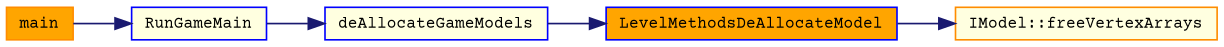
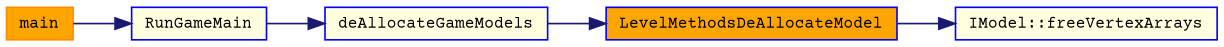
  digraph {
    fontname="Courier Prime"
    rankdir=RL
    node [color=blue fillcolor=lightyellow fontname="Courier Prime" fontsize=10 shape=record style=filled]
    edge [color=midnightblue dir=back fontname="Courier Prime" fontsize=10 labelfontname=Helvetica labelfontsize=10 style=solid]
-   n1 [color=darkorange fontcolor=black height=0.2 label="IModel::freeVertexArrays" width=0.4]
+   n1 [fontcolor=black height=0.2 label="IModel::freeVertexArrays" width=0.4]
    n2 [fillcolor=orange height=0.2 label=LevelMethodsDeAllocateModel width=0.4]
    n3 [height=0.2 label=deAllocateGameModels width=0.4]
    n4 [height=0.2 label=RunGameMain width=0.4]
    n5 [color=darkorange fillcolor=orange height=0.2 label=main width=0.4]
    n1 -> n2
    n2 -> n3
    n3 -> n4
    n4 -> n5
  }
